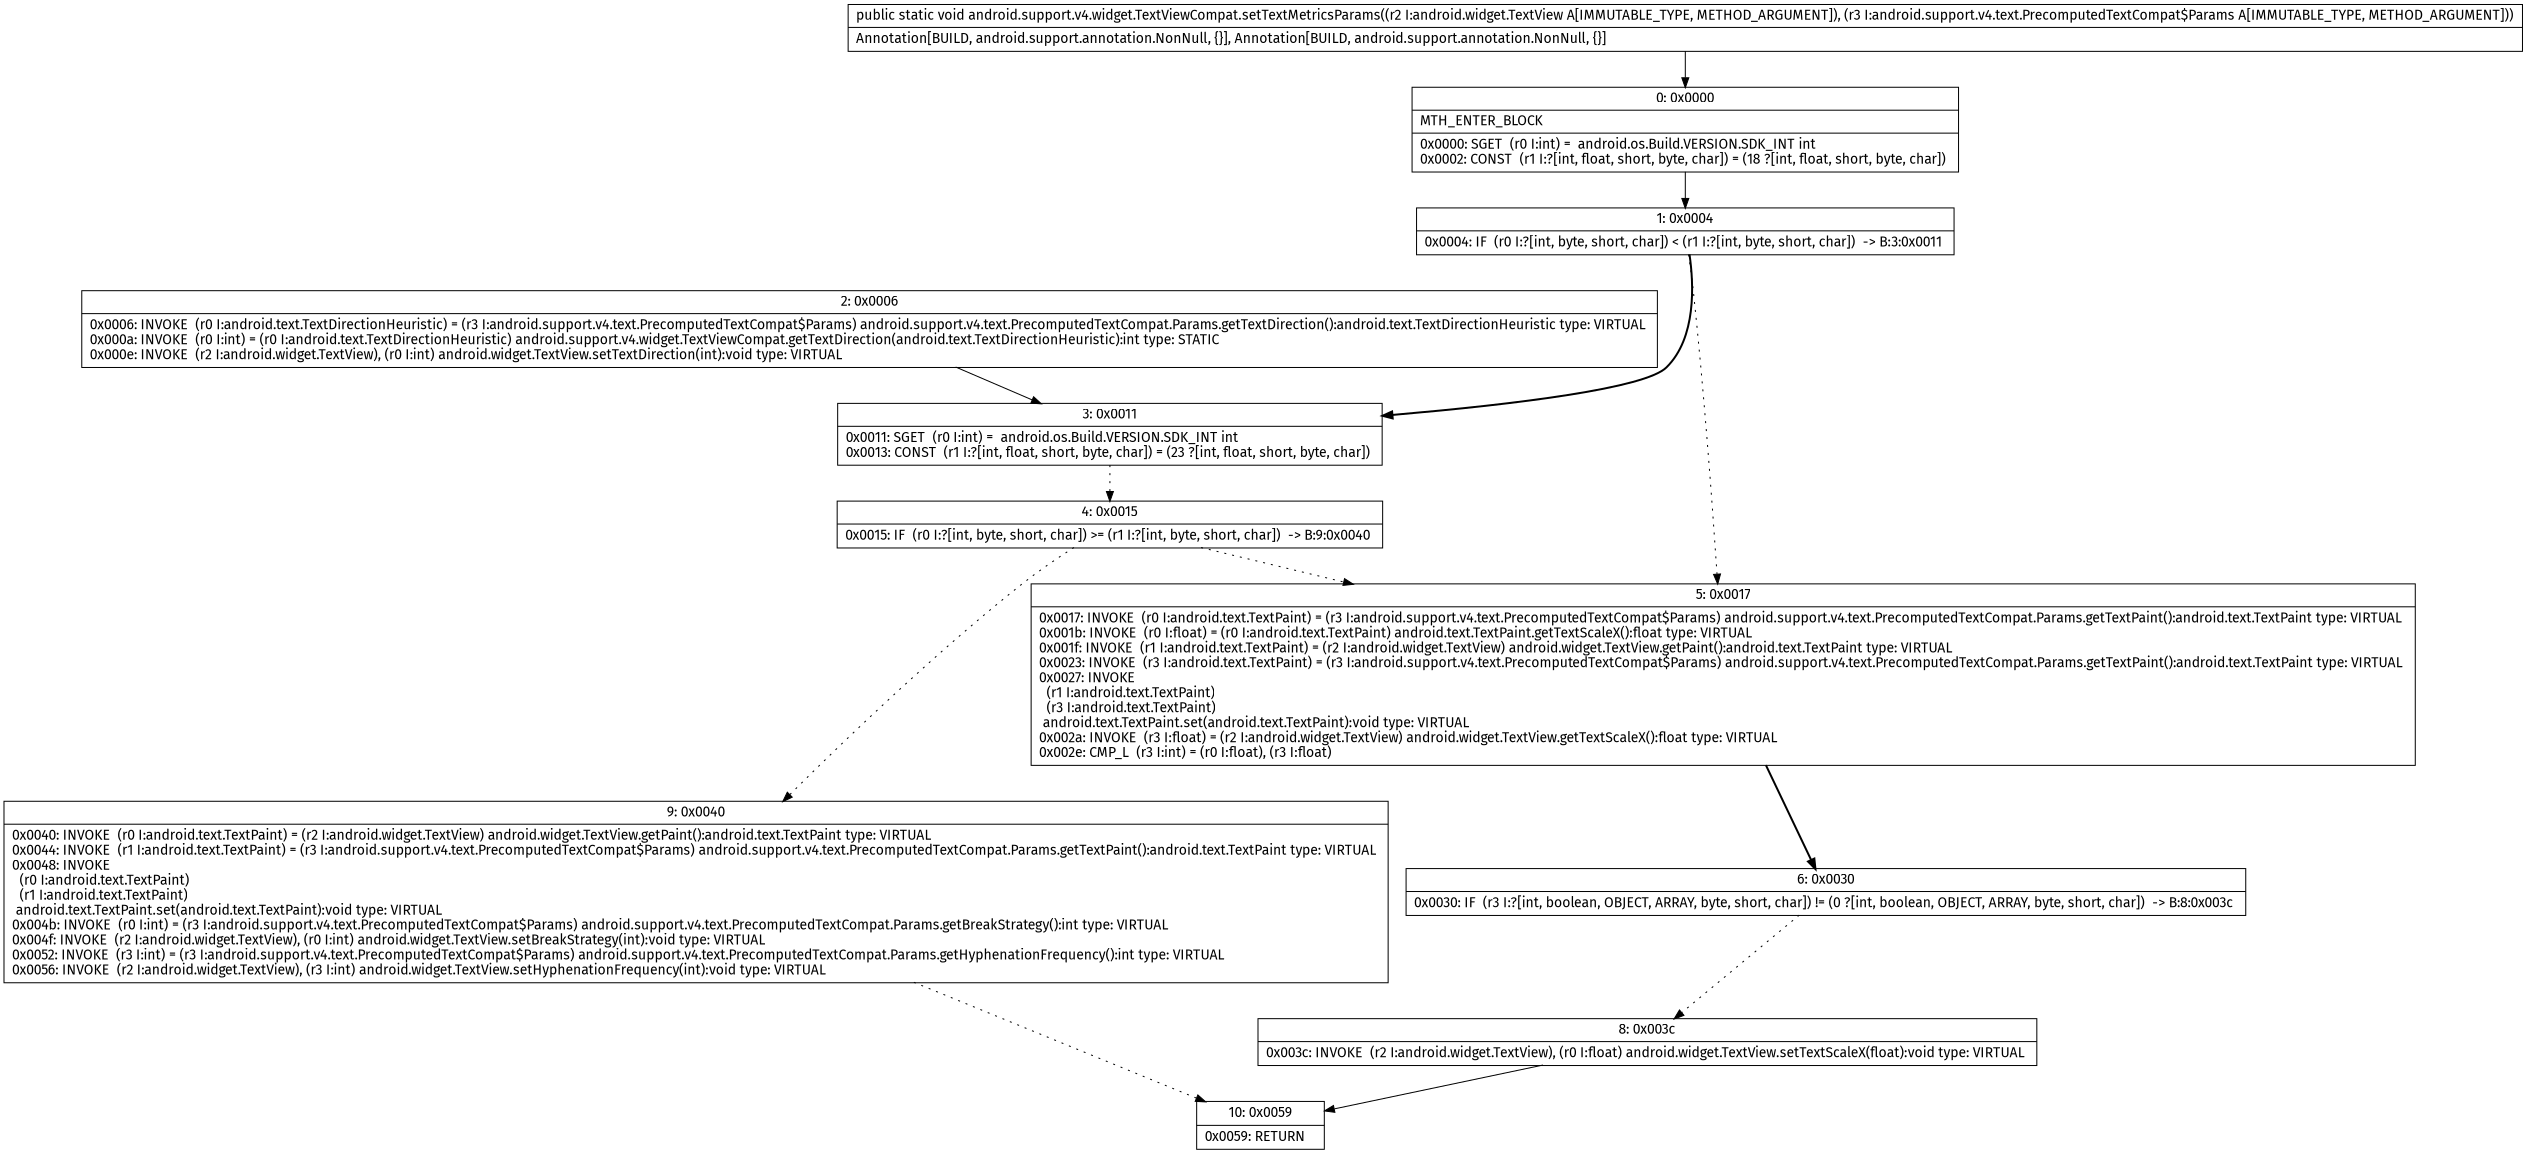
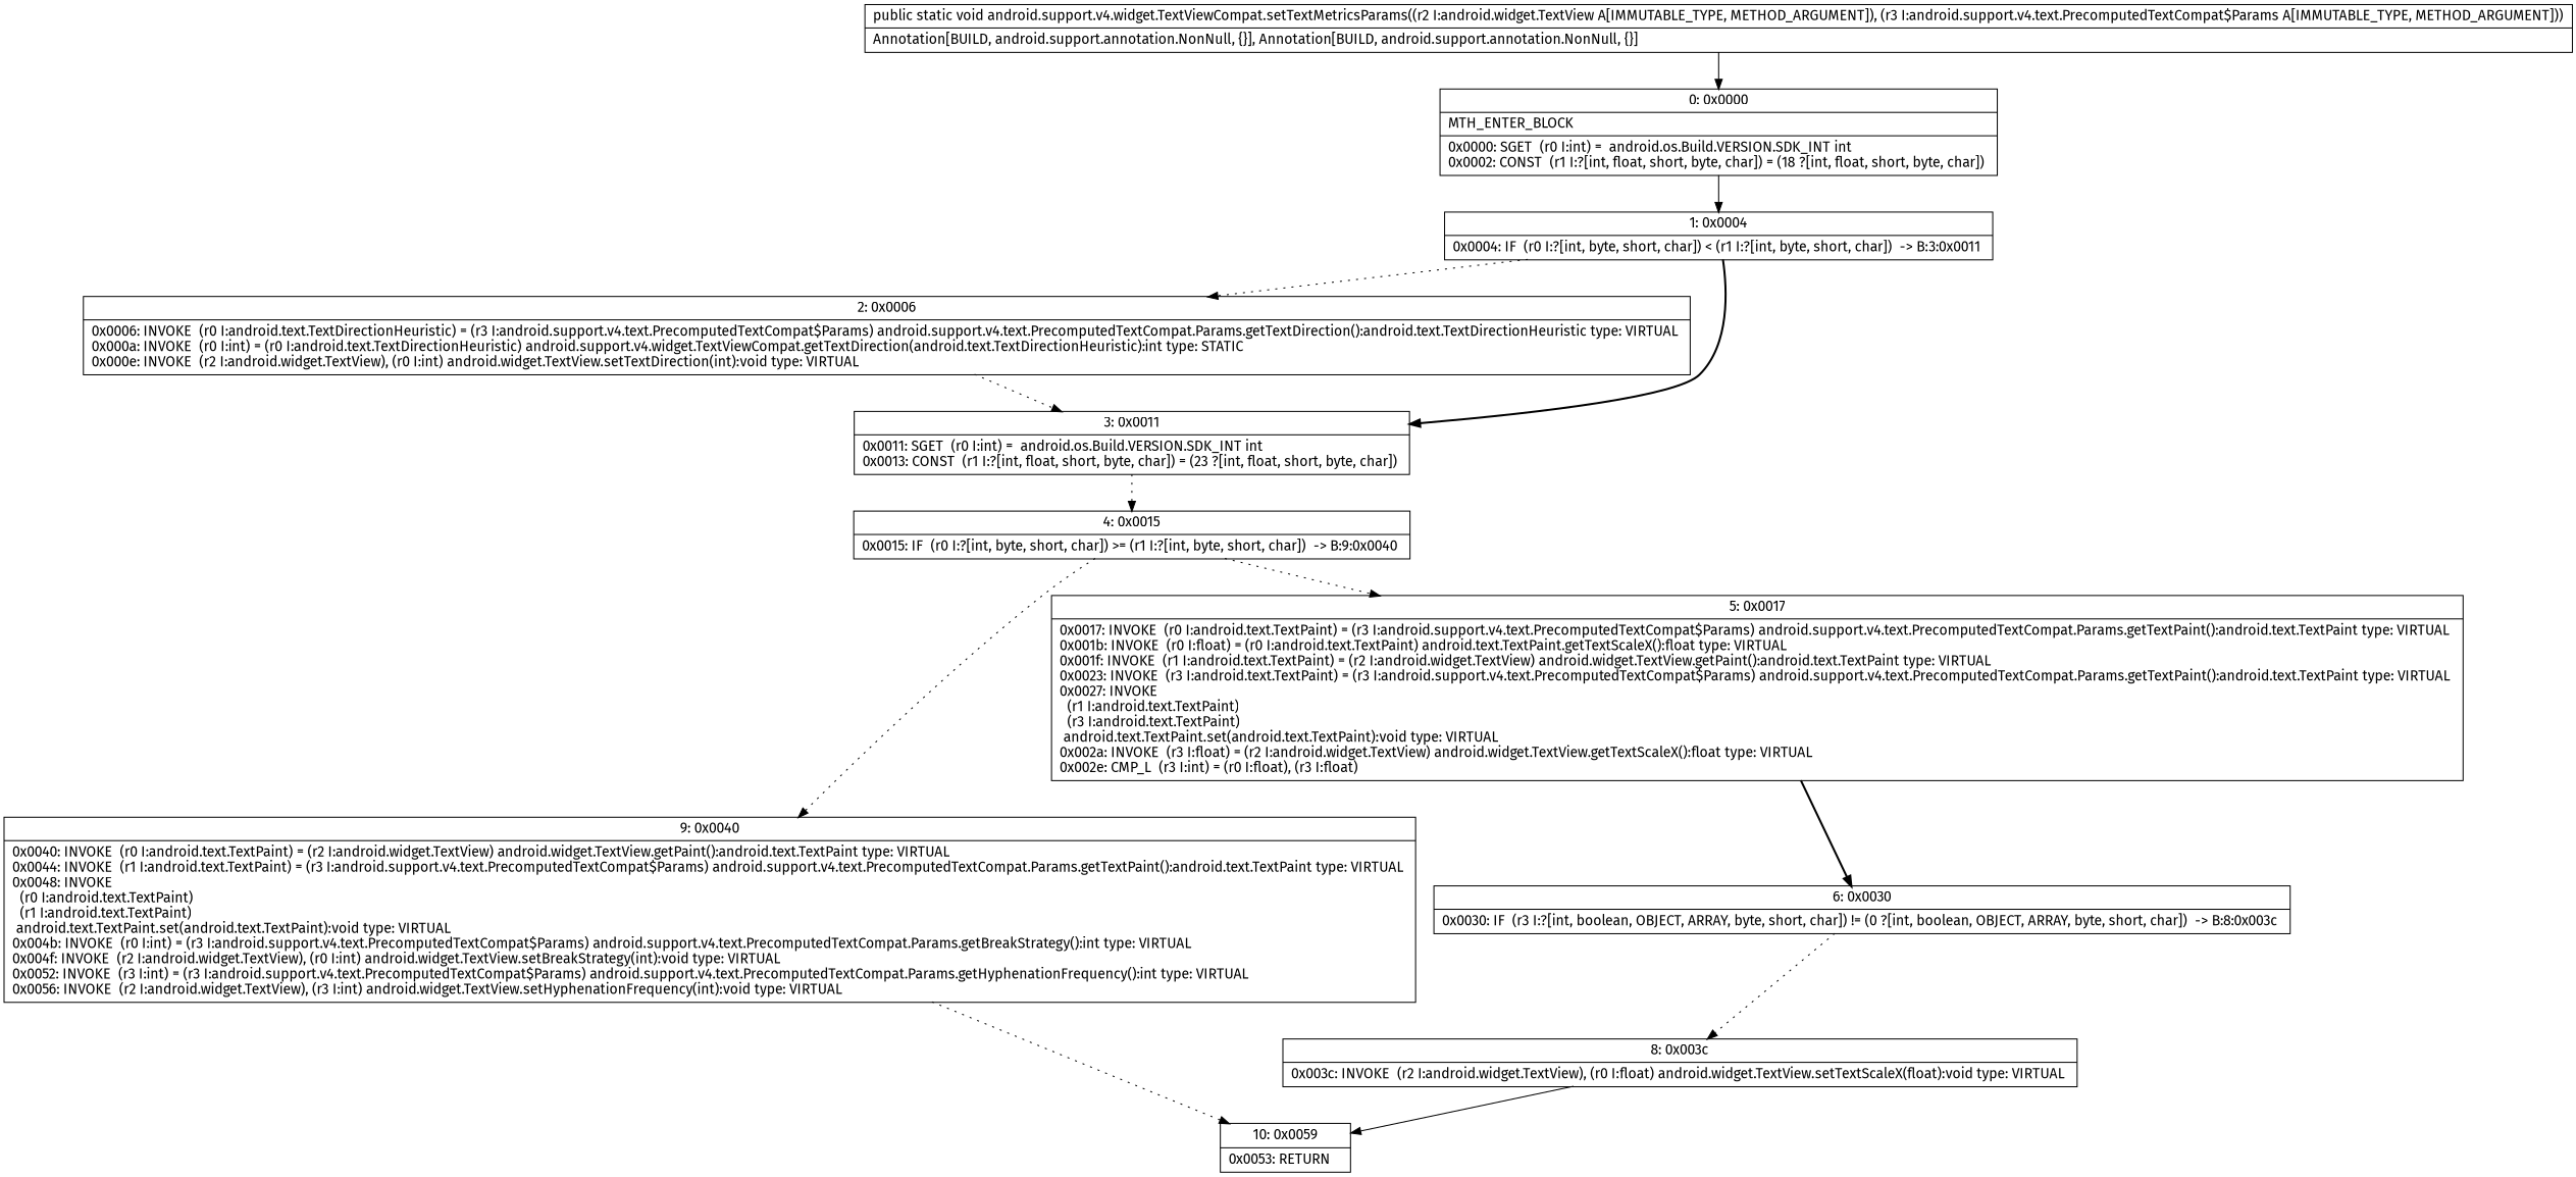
  digraph {
    fontname="Fira Sans"
    node [fontname="Fira Sans" shape=record]
    edge [fontname="Fira Sans" style=dotted]
    n1 [label="{0\:\ 0x0000|MTH_ENTER_BLOCK\l|0x0000: SGET  (r0 I:int) =  android.os.Build.VERSION.SDK_INT int \l0x0002: CONST  (r1 I:?[int, float, short, byte, char]) = (18 ?[int, float, short, byte, char]) \l}"]
    n2 [label="{1\:\ 0x0004|0x0004: IF  (r0 I:?[int, byte, short, char]) \< (r1 I:?[int, byte, short, char])  \-\> B:3:0x0011 \l}"]
    n3 [label="{2\:\ 0x0006|0x0006: INVOKE  (r0 I:android.text.TextDirectionHeuristic) = (r3 I:android.support.v4.text.PrecomputedTextCompat$Params) android.support.v4.text.PrecomputedTextCompat.Params.getTextDirection():android.text.TextDirectionHeuristic type: VIRTUAL \l0x000a: INVOKE  (r0 I:int) = (r0 I:android.text.TextDirectionHeuristic) android.support.v4.widget.TextViewCompat.getTextDirection(android.text.TextDirectionHeuristic):int type: STATIC \l0x000e: INVOKE  (r2 I:android.widget.TextView), (r0 I:int) android.widget.TextView.setTextDirection(int):void type: VIRTUAL \l}"]
    n4 [label="{3\:\ 0x0011|0x0011: SGET  (r0 I:int) =  android.os.Build.VERSION.SDK_INT int \l0x0013: CONST  (r1 I:?[int, float, short, byte, char]) = (23 ?[int, float, short, byte, char]) \l}"]
    n5 [label="{4\:\ 0x0015|0x0015: IF  (r0 I:?[int, byte, short, char]) \>= (r1 I:?[int, byte, short, char])  \-\> B:9:0x0040 \l}"]
    n6 [label="{5\:\ 0x0017|0x0017: INVOKE  (r0 I:android.text.TextPaint) = (r3 I:android.support.v4.text.PrecomputedTextCompat$Params) android.support.v4.text.PrecomputedTextCompat.Params.getTextPaint():android.text.TextPaint type: VIRTUAL \l0x001b: INVOKE  (r0 I:float) = (r0 I:android.text.TextPaint) android.text.TextPaint.getTextScaleX():float type: VIRTUAL \l0x001f: INVOKE  (r1 I:android.text.TextPaint) = (r2 I:android.widget.TextView) android.widget.TextView.getPaint():android.text.TextPaint type: VIRTUAL \l0x0023: INVOKE  (r3 I:android.text.TextPaint) = (r3 I:android.support.v4.text.PrecomputedTextCompat$Params) android.support.v4.text.PrecomputedTextCompat.Params.getTextPaint():android.text.TextPaint type: VIRTUAL \l0x0027: INVOKE  \l  (r1 I:android.text.TextPaint)\l  (r3 I:android.text.TextPaint)\l android.text.TextPaint.set(android.text.TextPaint):void type: VIRTUAL \l0x002a: INVOKE  (r3 I:float) = (r2 I:android.widget.TextView) android.widget.TextView.getTextScaleX():float type: VIRTUAL \l0x002e: CMP_L  (r3 I:int) = (r0 I:float), (r3 I:float) \l}"]
    n7 [label="{9\:\ 0x0040|0x0040: INVOKE  (r0 I:android.text.TextPaint) = (r2 I:android.widget.TextView) android.widget.TextView.getPaint():android.text.TextPaint type: VIRTUAL \l0x0044: INVOKE  (r1 I:android.text.TextPaint) = (r3 I:android.support.v4.text.PrecomputedTextCompat$Params) android.support.v4.text.PrecomputedTextCompat.Params.getTextPaint():android.text.TextPaint type: VIRTUAL \l0x0048: INVOKE  \l  (r0 I:android.text.TextPaint)\l  (r1 I:android.text.TextPaint)\l android.text.TextPaint.set(android.text.TextPaint):void type: VIRTUAL \l0x004b: INVOKE  (r0 I:int) = (r3 I:android.support.v4.text.PrecomputedTextCompat$Params) android.support.v4.text.PrecomputedTextCompat.Params.getBreakStrategy():int type: VIRTUAL \l0x004f: INVOKE  (r2 I:android.widget.TextView), (r0 I:int) android.widget.TextView.setBreakStrategy(int):void type: VIRTUAL \l0x0052: INVOKE  (r3 I:int) = (r3 I:android.support.v4.text.PrecomputedTextCompat$Params) android.support.v4.text.PrecomputedTextCompat.Params.getHyphenationFrequency():int type: VIRTUAL \l0x0056: INVOKE  (r2 I:android.widget.TextView), (r3 I:int) android.widget.TextView.setHyphenationFrequency(int):void type: VIRTUAL \l}"]
    n8 [label="{6\:\ 0x0030|0x0030: IF  (r3 I:?[int, boolean, OBJECT, ARRAY, byte, short, char]) != (0 ?[int, boolean, OBJECT, ARRAY, byte, short, char])  \-\> B:8:0x003c \l}"]
-   n9 [label="{10\:\ 0x0059|0x0059: RETURN   \l}"]
+   n9 [label="{10\:\ 0x0059|0x0053: RETURN   \l}"]
    n10 [label="{8\:\ 0x003c|0x003c: INVOKE  (r2 I:android.widget.TextView), (r0 I:float) android.widget.TextView.setTextScaleX(float):void type: VIRTUAL \l}"]
    n11 [label="{public static void android.support.v4.widget.TextViewCompat.setTextMetricsParams((r2 I:android.widget.TextView A[IMMUTABLE_TYPE, METHOD_ARGUMENT]), (r3 I:android.support.v4.text.PrecomputedTextCompat$Params A[IMMUTABLE_TYPE, METHOD_ARGUMENT]))  | Annotation[BUILD, android.support.annotation.NonNull, \{\}], Annotation[BUILD, android.support.annotation.NonNull, \{\}]\l}"]
    n1 -> n2 [style=solid]
-   n2 -> n6
+   n2 -> n3
    n2 -> n4 [style=bold]
-   n3 -> n4 [style=solid]
+   n3 -> n4
    n4 -> n5
    n5 -> n6
    n5 -> n7
    n6 -> n8 [style=bold]
    n7 -> n9
    n8 -> n10
    n10 -> n9 [style=solid]
    n11 -> n1 [style=solid]
  }
